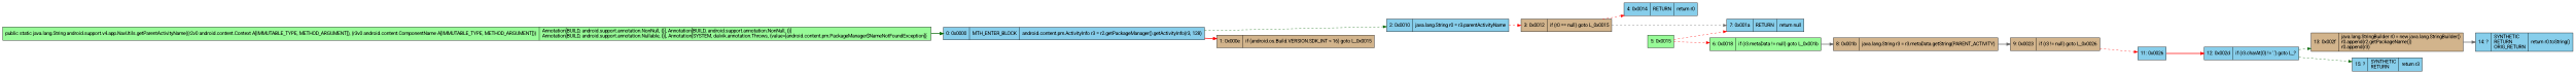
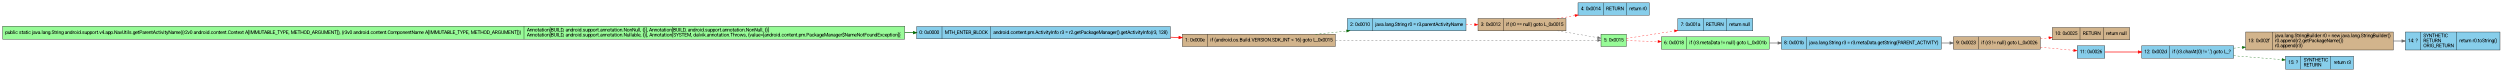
  digraph {
    fontname=Roboto
    rankdir=LR
    node [fillcolor=skyblue fontname=Roboto shape=record style=filled]
    edge [color=red fontname=Roboto style=dashed]
    n1 [label="{0\:\ 0x0000|MTH_ENTER_BLOCK\l|android.content.pm.ActivityInfo r3 = r2.getPackageManager().getActivityInfo(r3, 128)\l}"]
    n2 [fillcolor=tan label="{1\:\ 0x000e|if (android.os.Build.VERSION.SDK_INT \< 16) goto L_0x0015\l}"]
    n3 [label="{2\:\ 0x0010|java.lang.String r0 = r3.parentActivityName\l}"]
    n4 [fillcolor=palegreen label="{5\:\ 0x0015}"]
    n5 [fillcolor=tan label="{3\:\ 0x0012|if (r0 == null) goto L_0x0015\l}"]
    n6 [fillcolor=palegreen label="{6\:\ 0x0018|if (r3.metaData != null) goto L_0x001b\l}"]
    n7 [label="{7\:\ 0x001a|RETURN\l|return null\l}"]
    n8 [label="{4\:\ 0x0014|RETURN\l|return r0\l}"]
-   n9 [fillcolor=tan label="{8\:\ 0x001b|java.lang.String r3 = r3.metaData.getString(PARENT_ACTIVITY)\l}"]
+   n9 [label="{8\:\ 0x001b|java.lang.String r3 = r3.metaData.getString(PARENT_ACTIVITY)\l}"]
    n10 [fillcolor=tan label="{9\:\ 0x0023|if (r3 != null) goto L_0x0026\l}"]
+   n11 [fillcolor=tan label="{10\:\ 0x0025|RETURN\l|return null\l}"]
    n12 [label="{11\:\ 0x0026}"]
    n13 [label="{12\:\ 0x002d|if (r3.charAt(0) != '.') goto L_?\l}"]
    n14 [fillcolor=tan label="{13\:\ 0x002f|java.lang.StringBuilder r0 = new java.lang.StringBuilder()\lr0.append(r2.getPackageName())\lr0.append(r3)\l}"]
    n15 [label="{15\:\ ?|SYNTHETIC\lRETURN\l|return r3\l}"]
    n16 [label="{14\:\ ?|SYNTHETIC\lRETURN\lORIG_RETURN\l|return r0.toString()\l}"]
    n17 [fillcolor=palegreen label="{public static java.lang.String android.support.v4.app.NavUtils.getParentActivityName((r2v0 android.content.Context A[IMMUTABLE_TYPE, METHOD_ARGUMENT]), (r3v0 android.content.ComponentName A[IMMUTABLE_TYPE, METHOD_ARGUMENT]))  | Annotation[BUILD, android.support.annotation.NonNull, \{\}], Annotation[BUILD, android.support.annotation.NonNull, \{\}]\lAnnotation[BUILD, android.support.annotation.Nullable, \{\}], Annotation[SYSTEM, dalvik.annotation.Throws, \{value=[android.content.pm.PackageManager$NameNotFoundException]\}]\l}"]
    n1 -> n2 [style=bold]
-   n1 -> n3 [color=darkgreen]
+   n2 -> n3 [color=darkgreen]
+   n2 -> n4 [color=gray40]
    n3 -> n5
    n4 -> n6
    n4 -> n7
-   n5 -> n7 [color=gray40]
+   n5 -> n4 [color=gray40]
    n5 -> n8
    n6 -> n9 [color=gray40 style=bold]
    n9 -> n10 [color=gray40 style=bold]
+   n10 -> n11
    n10 -> n12
    n12 -> n13 [style=bold]
    n13 -> n14 [color=darkgreen]
    n13 -> n15 [color=darkgreen]
    n14 -> n16 [color=gray40 style=bold]
    n17 -> n1 [color=darkgreen style=bold]
  }
